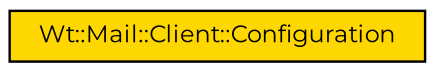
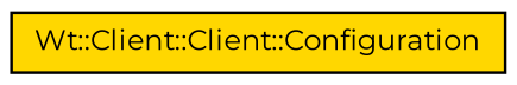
  digraph {
    rankdir=LR
    fontname=Montserrat
-   n1 [color=black fillcolor=gold fontname=Montserrat fontsize=10 height=0.2 label="Wt::Mail::Client::Configuration" shape=record style=filled width=0.4]
+   n1 [color=black fillcolor=gold fontname=Montserrat fontsize=10 height=0.2 label="Wt::Client::Client::Configuration" shape=record style=filled width=0.4]
  }
